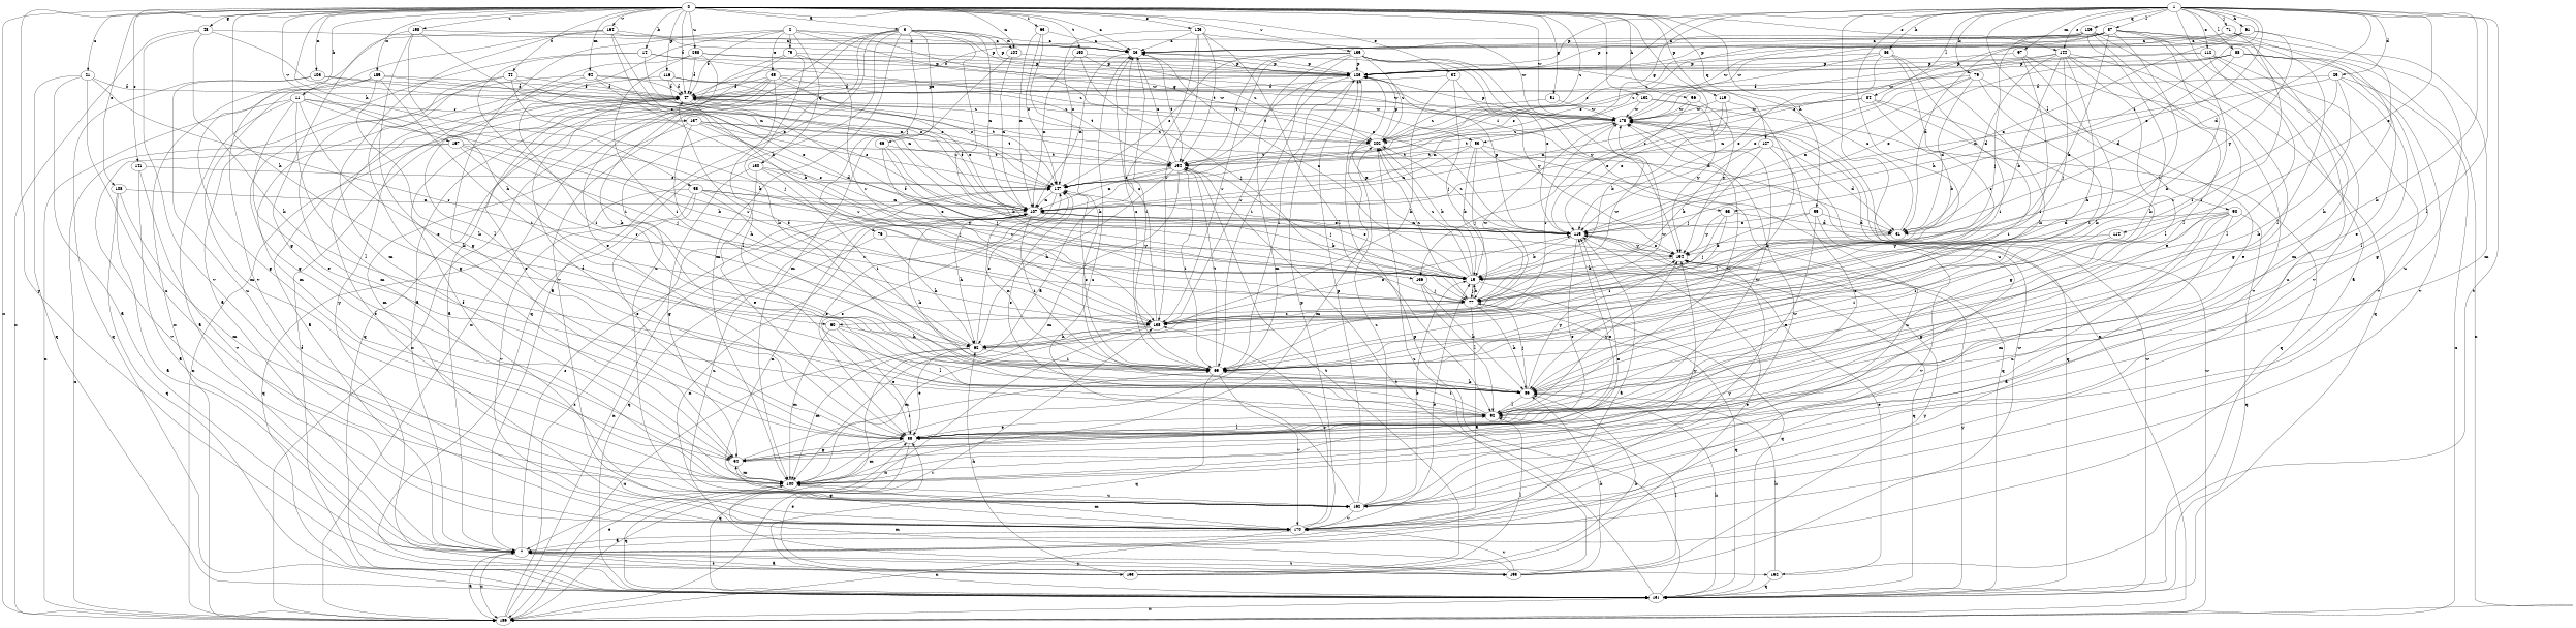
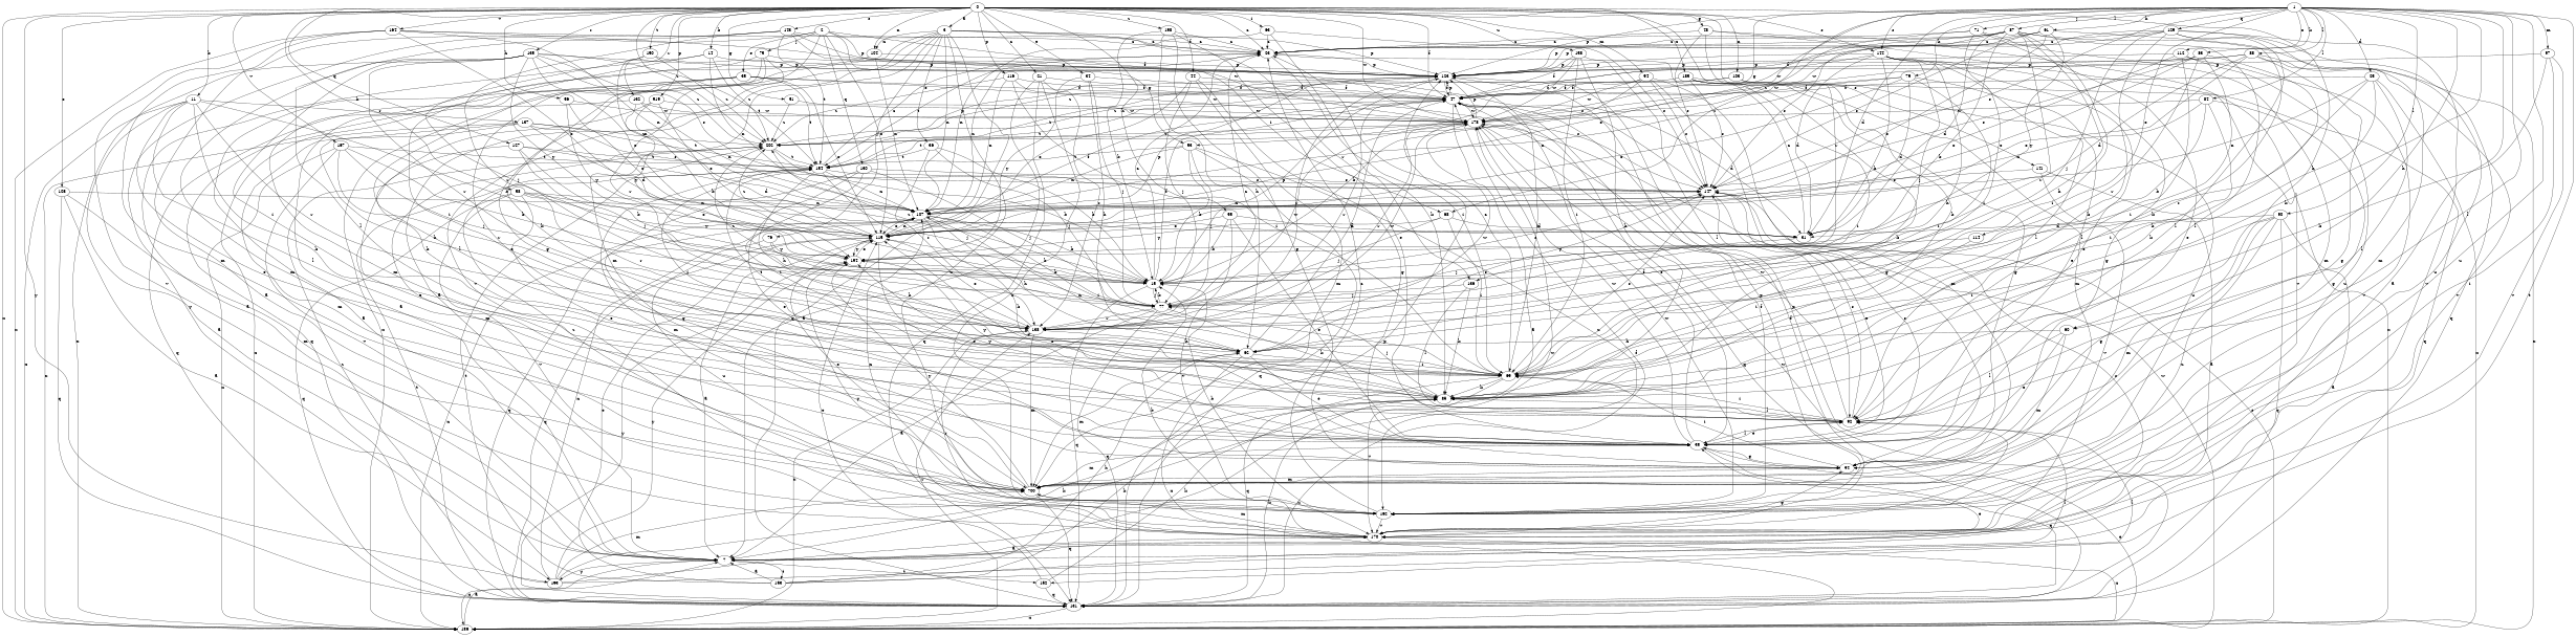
  strict digraph {
    0
    3
    11
    14
    21
    23
    34
    44
    47
    48
    51
    55
    56
    58
    60
    63
    94
    103
    104
    108
    116
-   119
+   119 [label=919]
    127
    132
    135
    136
    141
    143
    144
    150
-   158 [label=258]
+   158
    164
    167
    178
    185
    186
    193
    198
    202
    7
    123
    162
    36
    76
-   100
+   100 [label=700]
    107
    131
    170
    85
    92
    15
    38
    137
    138
    69
    154
    77
    62
    194
    115
    54
    31
    147
    1
    25
    53
    61
    68
    71
    79
    83
    87
    88
    n74 [label=84]
    90
    97
    112
    114
    129
    152
    153
    2
    35
    75
    130
    0 -> 3 [label=a]
    0 -> 11 [label=b]
    0 -> 14 [label=b]
    0 -> 21 [label=c]
    0 -> 23 [label=c]
    0 -> 34 [label=e]
    0 -> 44 [label=f]
    0 -> 47 [label=f]
    0 -> 48 [label=g]
    0 -> 51 [label=g]
    0 -> 55 [label=h]
    0 -> 56 [label=h]
    0 -> 58 [label=h]
    0 -> 60 [label=h]
    0 -> 63 [label=i]
    0 -> 94 [label=m]
    0 -> 103 [label=n]
    0 -> 104 [label=n]
    0 -> 108 [label=o]
    0 -> 116 [label=p]
    0 -> 119 [label=p]
    0 -> 127 [label=q]
    0 -> 132 [label=r]
    0 -> 135 [label=r]
    0 -> 136 [label=r]
    0 -> 141 [label=s]
    0 -> 143 [label=s]
    0 -> 144 [label=s]
    0 -> 150 [label=t]
    0 -> 158 [label=u]
    0 -> 164 [label=v]
    0 -> 167 [label=v]
    0 -> 178 [label=w]
    0 -> 185 [label=x]
    0 -> 186 [label=x]
    0 -> 193 [label=y]
    0 -> 198 [label=z]
    0 -> 202 [label=z]
    3 -> 23 [label=c]
    3 -> 104 [label=n]
    3 -> 136 [label=r]
    3 -> 186 [label=x]
    3 -> 7 [label=a]
    3 -> 123 [label=p]
    3 -> 162 [label=u]
    3 -> 36 [label=e]
    3 -> 76 [label=j]
    3 -> 100 [label=m]
    3 -> 107 [label=n]
    3 -> 131 [label=q]
    3 -> 170 [label=v]
    11 -> 186 [label=x]
    11 -> 7 [label=a]
    11 -> 85 [label=k]
    11 -> 92 [label=l]
    11 -> 15 [label=b]
    11 -> 38 [label=e]
    11 -> 137 [label=r]
    11 -> 138 [label=r]
    14 -> 202 [label=z]
    14 -> 7 [label=a]
    14 -> 123 [label=p]
    14 -> 107 [label=n]
    14 -> 69 [label=i]
    21 -> 47 [label=f]
    21 -> 7 [label=a]
    21 -> 162 [label=u]
    21 -> 131 [label=q]
    21 -> 138 [label=r]
    23 -> 123 [label=p]
    23 -> 107 [label=n]
    23 -> 69 [label=i]
    23 -> 154 [label=t]
    34 -> 47 [label=f]
    34 -> 77 [label=j]
    34 -> 62 [label=h]
    34 -> 194 [label=y]
    44 -> 47 [label=f]
    44 -> 100 [label=m]
    44 -> 77 [label=j]
    44 -> 115 [label=o]
    44 -> 54 [label=g]
    47 -> 178 [label=w]
    47 -> 7 [label=a]
    47 -> 123 [label=p]
    47 -> 38 [label=e]
    47 -> 138 [label=r]
    47 -> 154 [label=t]
    47 -> 31 [label=d]
    48 -> 23 [label=c]
    48 -> 186 [label=x]
    48 -> 170 [label=v]
    48 -> 85 [label=k]
    48 -> 147 [label=s]
    51 -> 178 [label=w]
    51 -> 202 [label=z]
    55 -> 170 [label=v]
    55 -> 15 [label=b]
    55 -> 38 [label=e]
    55 -> 115 [label=o]
    55 -> 31 [label=d]
    56 -> 178 [label=w]
    56 -> 194 [label=y]
    56 -> 115 [label=o]
    58 -> 107 [label=n]
    58 -> 131 [label=q]
    58 -> 170 [label=v]
    58 -> 38 [label=e]
    58 -> 138 [label=r]
    58 -> 194 [label=y]
    58 -> 115 [label=o]
    60 -> 100 [label=m]
    60 -> 92 [label=l]
    60 -> 38 [label=e]
    60 -> 62 [label=h]
    63 -> 23 [label=c]
    63 -> 107 [label=n]
    63 -> 85 [label=k]
    63 -> 147 [label=s]
    94 -> 47 [label=f]
    94 -> 178 [label=w]
    94 -> 100 [label=m]
    94 -> 15 [label=b]
    94 -> 54 [label=g]
    94 -> 147 [label=s]
    103 -> 47 [label=f]
    103 -> 202 [label=z]
    103 -> 162 [label=u]
    103 -> 131 [label=q]
    104 -> 123 [label=p]
    104 -> 100 [label=m]
    104 -> 107 [label=n]
    108 -> 7 [label=a]
    108 -> 100 [label=m]
    108 -> 107 [label=n]
    108 -> 131 [label=q]
    116 -> 47 [label=f]
    116 -> 202 [label=z]
    116 -> 107 [label=n]
    116 -> 69 [label=i]
    116 -> 147 [label=s]
    119 -> 178 [label=w]
    119 -> 85 [label=k]
    119 -> 15 [label=b]
    119 -> 115 [label=o]
    127 -> 15 [label=b]
    127 -> 38 [label=e]
    127 -> 154 [label=t]
    127 -> 77 [label=j]
    127 -> 31 [label=d]
    132 -> 178 [label=w]
    132 -> 107 [label=n]
    132 -> 131 [label=q]
    132 -> 194 [label=y]
    135 -> 186 [label=x]
    135 -> 202 [label=z]
    135 -> 123 [label=p]
    135 -> 100 [label=m]
    135 -> 138 [label=r]
    135 -> 69 [label=i]
    135 -> 154 [label=t]
    135 -> 194 [label=y]
    135 -> 115 [label=o]
    135 -> 147 [label=s]
    136 -> 85 [label=k]
    136 -> 92 [label=l]
    136 -> 77 [label=j]
    141 -> 7 [label=a]
    141 -> 170 [label=v]
    141 -> 147 [label=s]
    143 -> 23 [label=c]
    143 -> 178 [label=w]
    143 -> 7 [label=a]
    143 -> 92 [label=l]
    143 -> 138 [label=r]
    143 -> 154 [label=t]
    143 -> 147 [label=s]
    144 -> 202 [label=z]
    144 -> 123 [label=p]
    144 -> 92 [label=l]
    144 -> 15 [label=b]
    144 -> 38 [label=e]
    144 -> 77 [label=j]
    144 -> 62 [label=h]
    144 -> 54 [label=g]
    144 -> 31 [label=d]
    150 -> 202 [label=z]
    150 -> 123 [label=p]
    150 -> 107 [label=n]
    150 -> 77 [label=j]
    158 -> 47 [label=f]
    158 -> 178 [label=w]
    158 -> 123 [label=p]
    158 -> 85 [label=k]
    158 -> 92 [label=l]
    158 -> 69 [label=i]
    164 -> 23 [label=c]
    164 -> 186 [label=x]
    164 -> 123 [label=p]
    164 -> 100 [label=m]
    164 -> 107 [label=n]
    164 -> 170 [label=v]
    164 -> 115 [label=o]
    167 -> 186 [label=x]
    167 -> 170 [label=v]
    167 -> 15 [label=b]
    167 -> 138 [label=r]
    167 -> 154 [label=t]
    167 -> 77 [label=j]
    178 -> 202 [label=z]
    178 -> 123 [label=p]
    178 -> 131 [label=q]
    178 -> 138 [label=r]
    178 -> 154 [label=t]
    185 -> 47 [label=f]
    185 -> 100 [label=m]
    185 -> 85 [label=k]
    185 -> 69 [label=i]
    185 -> 54 [label=g]
    185 -> 147 [label=s]
    186 -> 178 [label=w]
    186 -> 7 [label=a]
    186 -> 107 [label=n]
    186 -> 38 [label=e]
    186 -> 138 [label=r]
    186 -> 147 [label=s]
    193 -> 178 [label=w]
    193 -> 202 [label=z]
    193 -> 100 [label=m]
    193 -> 107 [label=n]
-   193 -> 170 [label=v]
    193 -> 85 [label=k]
    193 -> 92 [label=l]
    193 -> 194 [label=y]
    198 -> 23 [label=c]
    198 -> 15 [label=b]
    198 -> 38 [label=e]
    198 -> 62 [label=h]
    198 -> 54 [label=g]
    202 -> 123 [label=p]
    202 -> 100 [label=m]
    202 -> 15 [label=b]
    202 -> 154 [label=t]
    7 -> 186 [label=x]
    7 -> 193 [label=y]
    7 -> 147 [label=s]
    7 -> 152 [label=t]
    7 -> 153 [label=t]
    123 -> 47 [label=f]
    123 -> 138 [label=r]
    123 -> 69 [label=i]
    123 -> 154 [label=t]
    162 -> 23 [label=c]
    162 -> 47 [label=f]
    162 -> 178 [label=w]
    162 -> 202 [label=z]
    162 -> 123 [label=p]
    162 -> 107 [label=n]
    162 -> 170 [label=v]
    162 -> 15 [label=b]
    36 -> 15 [label=b]
    36 -> 138 [label=r]
    36 -> 154 [label=t]
    36 -> 77 [label=j]
    76 -> 162 [label=u]
    76 -> 62 [label=h]
    76 -> 194 [label=y]
    100 -> 162 [label=u]
    100 -> 131 [label=q]
    100 -> 194 [label=y]
    100 -> 115 [label=o]
    107 -> 47 [label=f]
    107 -> 131 [label=q]
    107 -> 85 [label=k]
    107 -> 15 [label=b]
    107 -> 69 [label=i]
    107 -> 62 [label=h]
    107 -> 115 [label=o]
    131 -> 47 [label=f]
    131 -> 178 [label=w]
    131 -> 186 [label=x]
    131 -> 123 [label=p]
    131 -> 85 [label=k]
    131 -> 154 [label=t]
    131 -> 194 [label=y]
    170 -> 47 [label=f]
    170 -> 186 [label=x]
    170 -> 7 [label=a]
    170 -> 123 [label=p]
    170 -> 100 [label=m]
    170 -> 15 [label=b]
    170 -> 138 [label=r]
    170 -> 194 [label=y]
    170 -> 54 [label=g]
    85 -> 92 [label=l]
    85 -> 77 [label=j]
    85 -> 194 [label=y]
    92 -> 178 [label=w]
    92 -> 38 [label=e]
    92 -> 69 [label=i]
    92 -> 194 [label=y]
    92 -> 147 [label=s]
    15 -> 23 [label=c]
    15 -> 47 [label=f]
    15 -> 202 [label=z]
    15 -> 123 [label=p]
    15 -> 131 [label=q]
    15 -> 77 [label=j]
    15 -> 147 [label=s]
    38 -> 47 [label=f]
    38 -> 178 [label=w]
    38 -> 100 [label=m]
    38 -> 131 [label=q]
    38 -> 92 [label=l]
    38 -> 115 [label=o]
    38 -> 54 [label=g]
    38 -> 147 [label=s]
    137 -> 186 [label=x]
    137 -> 202 [label=z]
    137 -> 100 [label=m]
    137 -> 154 [label=t]
    137 -> 62 [label=h]
    137 -> 31 [label=d]
    137 -> 147 [label=s]
    138 -> 23 [label=c]
    138 -> 178 [label=w]
    138 -> 186 [label=x]
    138 -> 100 [label=m]
    138 -> 62 [label=h]
    138 -> 115 [label=o]
    69 -> 23 [label=c]
    69 -> 107 [label=n]
    69 -> 131 [label=q]
    69 -> 170 [label=v]
    69 -> 85 [label=k]
    69 -> 154 [label=t]
    69 -> 147 [label=s]
    154 -> 23 [label=c]
    154 -> 100 [label=m]
    154 -> 107 [label=n]
    154 -> 69 [label=i]
    154 -> 77 [label=j]
    154 -> 62 [label=h]
    154 -> 147 [label=s]
    77 -> 178 [label=w]
    77 -> 202 [label=z]
    77 -> 7 [label=a]
    77 -> 131 [label=q]
    77 -> 85 [label=k]
    77 -> 15 [label=b]
    77 -> 138 [label=r]
    62 -> 47 [label=f]
    62 -> 178 [label=w]
    62 -> 186 [label=x]
    62 -> 100 [label=m]
    62 -> 38 [label=e]
    62 -> 69 [label=i]
    62 -> 147 [label=s]
    194 -> 15 [label=b]
    194 -> 115 [label=o]
    115 -> 202 [label=z]
    115 -> 7 [label=a]
    115 -> 123 [label=p]
    115 -> 107 [label=n]
    115 -> 131 [label=q]
    115 -> 15 [label=b]
    115 -> 38 [label=e]
    115 -> 194 [label=y]
    54 -> 100 [label=m]
    54 -> 69 [label=i]
    31 -> 23 [label=c]
    31 -> 77 [label=j]
    147 -> 107 [label=n]
    147 -> 38 [label=e]
    1 -> 60 [label=h]
    1 -> 144 [label=s]
    1 -> 7 [label=a]
    1 -> 123 [label=p]
    1 -> 162 [label=u]
    1 -> 85 [label=k]
    1 -> 92 [label=l]
    1 -> 115 [label=o]
    1 -> 31 [label=d]
    1 -> 147 [label=s]
    1 -> 25 [label=d]
    1 -> 53 [label=g]
    1 -> 61 [label=h]
    1 -> 68 [label=i]
    1 -> 71 [label=j]
    1 -> 79 [label=k]
    1 -> 83 [label=k]
    1 -> 87 [label=l]
    1 -> 88 [label=l]
    1 -> n74 [label=l]
    1 -> 90 [label=l]
    1 -> 97 [label=m]
    1 -> 112 [label=o]
    1 -> 114 [label=o]
    1 -> 129 [label=q]
    1 -> 152 [label=t]
    25 -> 47 [label=f]
    25 -> 186 [label=x]
    25 -> 107 [label=n]
    25 -> 85 [label=k]
    25 -> 92 [label=l]
    25 -> 138 [label=r]
    53 -> 162 [label=u]
    53 -> 107 [label=n]
    53 -> 131 [label=q]
    53 -> 15 [label=b]
    53 -> 154 [label=t]
    53 -> 77 [label=j]
    61 -> 23 [label=c]
    61 -> 178 [label=w]
    61 -> 85 [label=k]
    61 -> 194 [label=y]
    61 -> 115 [label=o]
    61 -> 147 [label=s]
    68 -> 69 [label=i]
    68 -> 77 [label=j]
    68 -> 194 [label=y]
    68 -> 31 [label=d]
    71 -> 23 [label=c]
    71 -> 202 [label=z]
    71 -> 100 [label=m]
    71 -> 38 [label=e]
    71 -> 69 [label=i]
    79 -> 47 [label=f]
    79 -> 107 [label=n]
    79 -> 38 [label=e]
    79 -> 69 [label=i]
    79 -> 115 [label=o]
    79 -> 31 [label=d]
    83 -> 123 [label=p]
    83 -> 85 [label=k]
    83 -> 138 [label=r]
    83 -> 69 [label=i]
    83 -> 115 [label=o]
    83 -> 147 [label=s]
    87 -> 23 [label=c]
    87 -> 178 [label=w]
    87 -> 123 [label=p]
    87 -> 162 [label=u]
    87 -> 92 [label=l]
    87 -> 15 [label=b]
    87 -> 138 [label=r]
    87 -> 69 [label=i]
    87 -> 62 [label=h]
    87 -> 31 [label=d]
    87 -> 147 [label=s]
    88 -> 178 [label=w]
    88 -> 186 [label=x]
    88 -> 123 [label=p]
    88 -> 170 [label=v]
    88 -> 115 [label=o]
    88 -> 54 [label=g]
    88 -> 31 [label=d]
    n74 -> 178 [label=w]
    n74 -> 107 [label=n]
    n74 -> 15 [label=b]
    n74 -> 69 [label=i]
    n74 -> 54 [label=g]
    90 -> 7 [label=a]
    90 -> 162 [label=u]
    90 -> 100 [label=m]
    90 -> 131 [label=q]
    90 -> 69 [label=i]
    90 -> 54 [label=g]
    90 -> 31 [label=d]
    97 -> 123 [label=p]
    97 -> 170 [label=v]
    97 -> 85 [label=k]
-   97 -> 69 [label=i]
+   97 -> 162 [label=i]
    112 -> 123 [label=p]
    112 -> 162 [label=u]
    112 -> 170 [label=v]
    112 -> 92 [label=l]
    112 -> 115 [label=o]
    114 -> 69 [label=i]
    114 -> 194 [label=y]
    129 -> 23 [label=c]
    129 -> 47 [label=f]
    129 -> 123 [label=p]
    129 -> 100 [label=m]
    129 -> 131 [label=q]
    129 -> 170 [label=v]
    129 -> 85 [label=k]
    129 -> 92 [label=l]
    129 -> 77 [label=j]
    152 -> 131 [label=q]
    152 -> 85 [label=k]
    152 -> 115 [label=o]
    153 -> 7 [label=a]
    153 -> 85 [label=k]
    153 -> 92 [label=l]
    153 -> 38 [label=e]
    153 -> 154 [label=t]
    153 -> 62 [label=h]
    153 -> 115 [label=o]
    2 -> 47 [label=f]
    2 -> 193 [label=y]
    2 -> 115 [label=o]
    2 -> 54 [label=g]
    2 -> 53 [label=g]
    2 -> 68 [label=i]
    2 -> 35 [label=e]
    2 -> 75 [label=j]
    2 -> 130 [label=q]
    35 -> 47 [label=f]
    35 -> 178 [label=w]
    35 -> 186 [label=x]
    35 -> 7 [label=a]
    35 -> 131 [label=q]
    35 -> 92 [label=l]
    35 -> 154 [label=t]
    35 -> 115 [label=o]
    75 -> 7 [label=a]
    75 -> 123 [label=p]
    75 -> 85 [label=k]
    75 -> 38 [label=e]
    75 -> 138 [label=r]
    130 -> 38 [label=e]
    130 -> 69 [label=i]
    130 -> 77 [label=j]
    130 -> 54 [label=g]
    130 -> 147 [label=s]
  }
